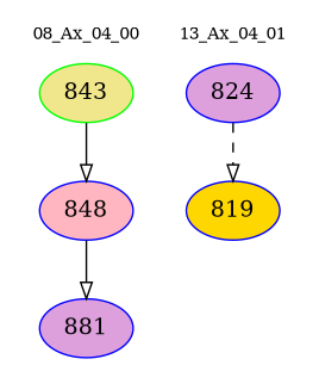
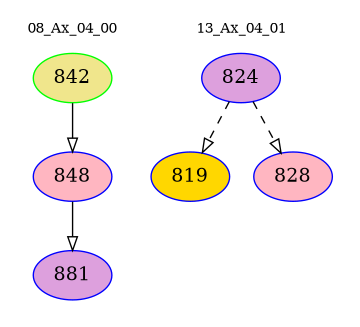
  digraph {
    node [color=blue fillcolor=lightpink style=filled]
    edge [arrowhead=onormal color=black style=solid]
-   n1 [color=green fillcolor=khaki label=843]
+   n1 [color=green fillcolor=khaki label=842]
    n2 [label=848]
    n3 [fillcolor=plum label=881]
    n4 [fillcolor=gold label=819]
    n5 [fillcolor=plum label=824]
+   n6 [label=828]
    subgraph cluster_1 {
      color=white
      fontsize=10
      label="08_Ax_04_00"
      n1
      n2
      n3
    }
    subgraph cluster_2 {
      color=white
      fontsize=10
      label="13_Ax_04_01"
      n4
      n5
+     n6
    }
    n1 -> n2
    n2 -> n3
    n5 -> n4 [style=dashed]
+   n5 -> n6 [style=dashed]
  }
